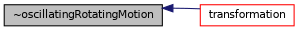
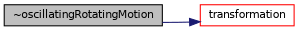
  digraph {
    rankdir=LR
    node [fontname=Helvetica fontsize=10 shape=record]
    n1 [color=black fillcolor=grey75 fontcolor=black height=0.2 label="~oscillatingRotatingMotion" style=filled width=0.4]
    n2 [color=red height=0.2 label=transformation width=0.4]
-   n2 -> n1 [color=midnightblue fontname=Helvetica fontsize=10 labelfontname=Helvetica labelfontsize=10 style=solid]
+   n1 -> n2 [color=midnightblue fontname=Helvetica fontsize=10 labelfontname=Helvetica labelfontsize=10 style=solid]
  }
